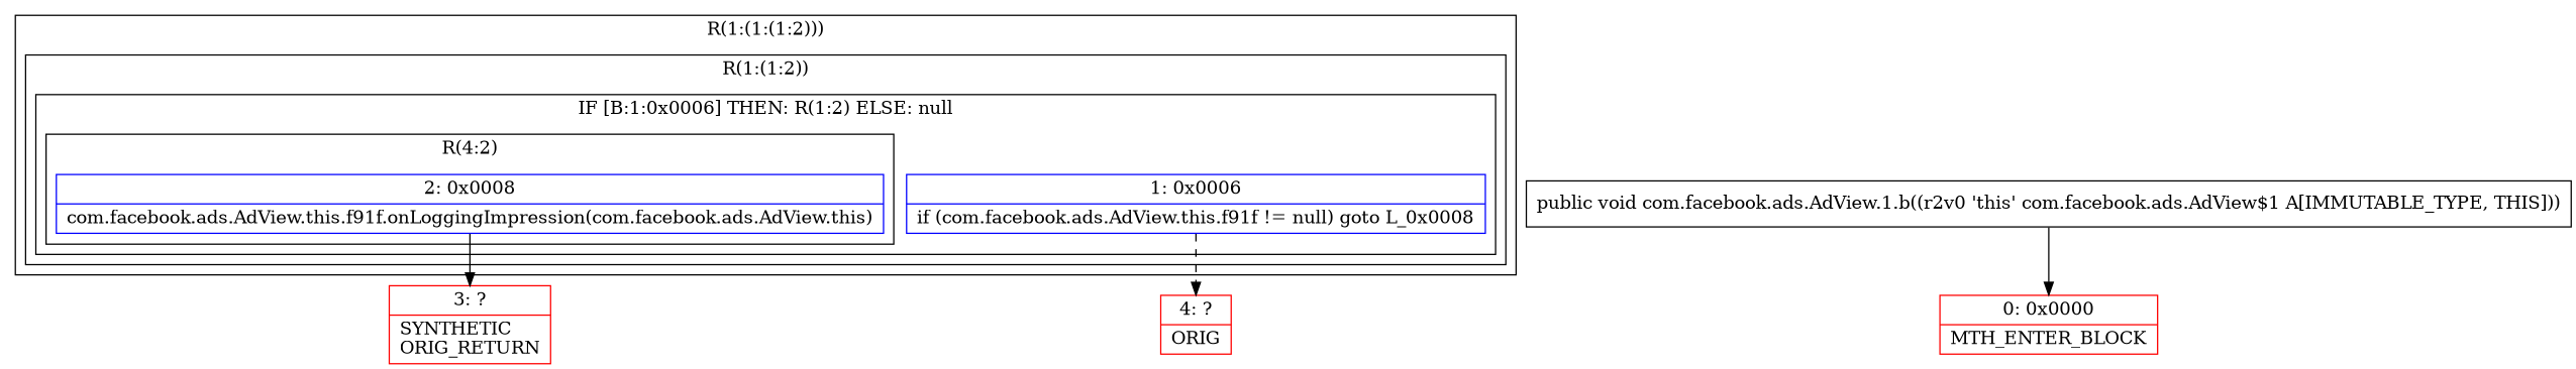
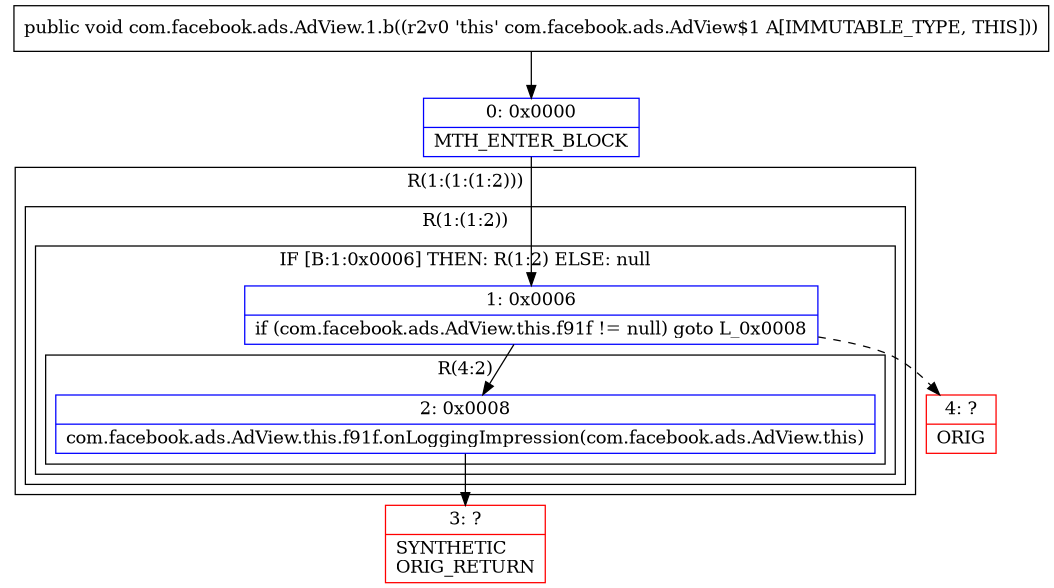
  digraph {
    node [color=red shape=record]
    n1 [color=blue label="{2\:\ 0x0008|com.facebook.ads.AdView.this.f91f.onLoggingImpression(com.facebook.ads.AdView.this)\l}"]
    n2 [color=blue label="{1\:\ 0x0006|if (com.facebook.ads.AdView.this.f91f != null) goto L_0x0008\l}"]
    n3 [label="{3\:\ ?|SYNTHETIC\lORIG_RETURN\l}"]
    n4 [label="{4\:\ ?|ORIG\l}"]
-   n5 [label="{0\:\ 0x0000|MTH_ENTER_BLOCK\l}"]
+   n5 [color=blue label="{0\:\ 0x0000|MTH_ENTER_BLOCK\l}"]
    n6 [label="{public void com.facebook.ads.AdView.1.b((r2v0 'this' com.facebook.ads.AdView$1 A[IMMUTABLE_TYPE, THIS])) }" color=""]
    subgraph cluster_1 {
      label="R(1:(1:(1:2)))"
      subgraph cluster_2 {
        label="R(1:(1:2))"
        subgraph cluster_3 {
          label="IF [B:1:0x0006] THEN: R(1:2) ELSE: null"
          n2
          subgraph cluster_4 {
            label="R(4:2)"
            n1
          }
        }
      }
    }
    n1 -> n3
+   n2 -> n1
    n2 -> n4 [style=dashed]
+   n5 -> n2
    n6 -> n5
  }
